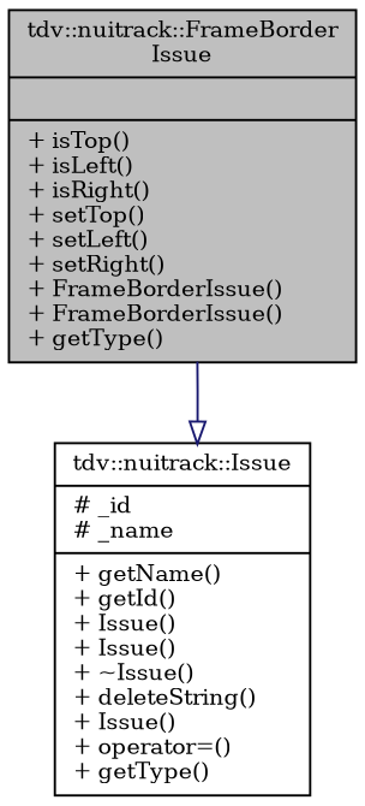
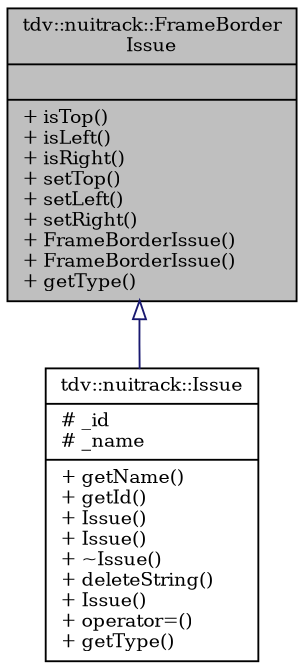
  digraph {
    fontname="DejaVu Serif"
    node [color=black fontname="DejaVu Serif" fontsize=10 shape=record style=filled]
    n1 [fillcolor=grey75 fontcolor=black height=0.2 label="{tdv::nuitrack::FrameBorder\lIssue\n||+ isTop()\l+ isLeft()\l+ isRight()\l+ setTop()\l+ setLeft()\l+ setRight()\l+ FrameBorderIssue()\l+ FrameBorderIssue()\l+ getType()\l}" width=0.4]
    n2 [fillcolor=white height=0.2 label="{tdv::nuitrack::Issue\n|# _id\l# _name\l|+ getName()\l+ getId()\l+ Issue()\l+ Issue()\l+ ~Issue()\l+ deleteString()\l+ Issue()\l+ operator=()\l+ getType()\l}" width=0.4]
-   n2 -> n1 [arrowtail=onormal color=midnightblue dir=back fontname="DejaVu Serif" fontsize=10 labelfontname=Helvetica labelfontsize=10 style=solid]
+   n1 -> n2 [arrowtail=onormal color=midnightblue dir=back fontname="DejaVu Serif" fontsize=10 labelfontname=Helvetica labelfontsize=10 style=solid]
  }
